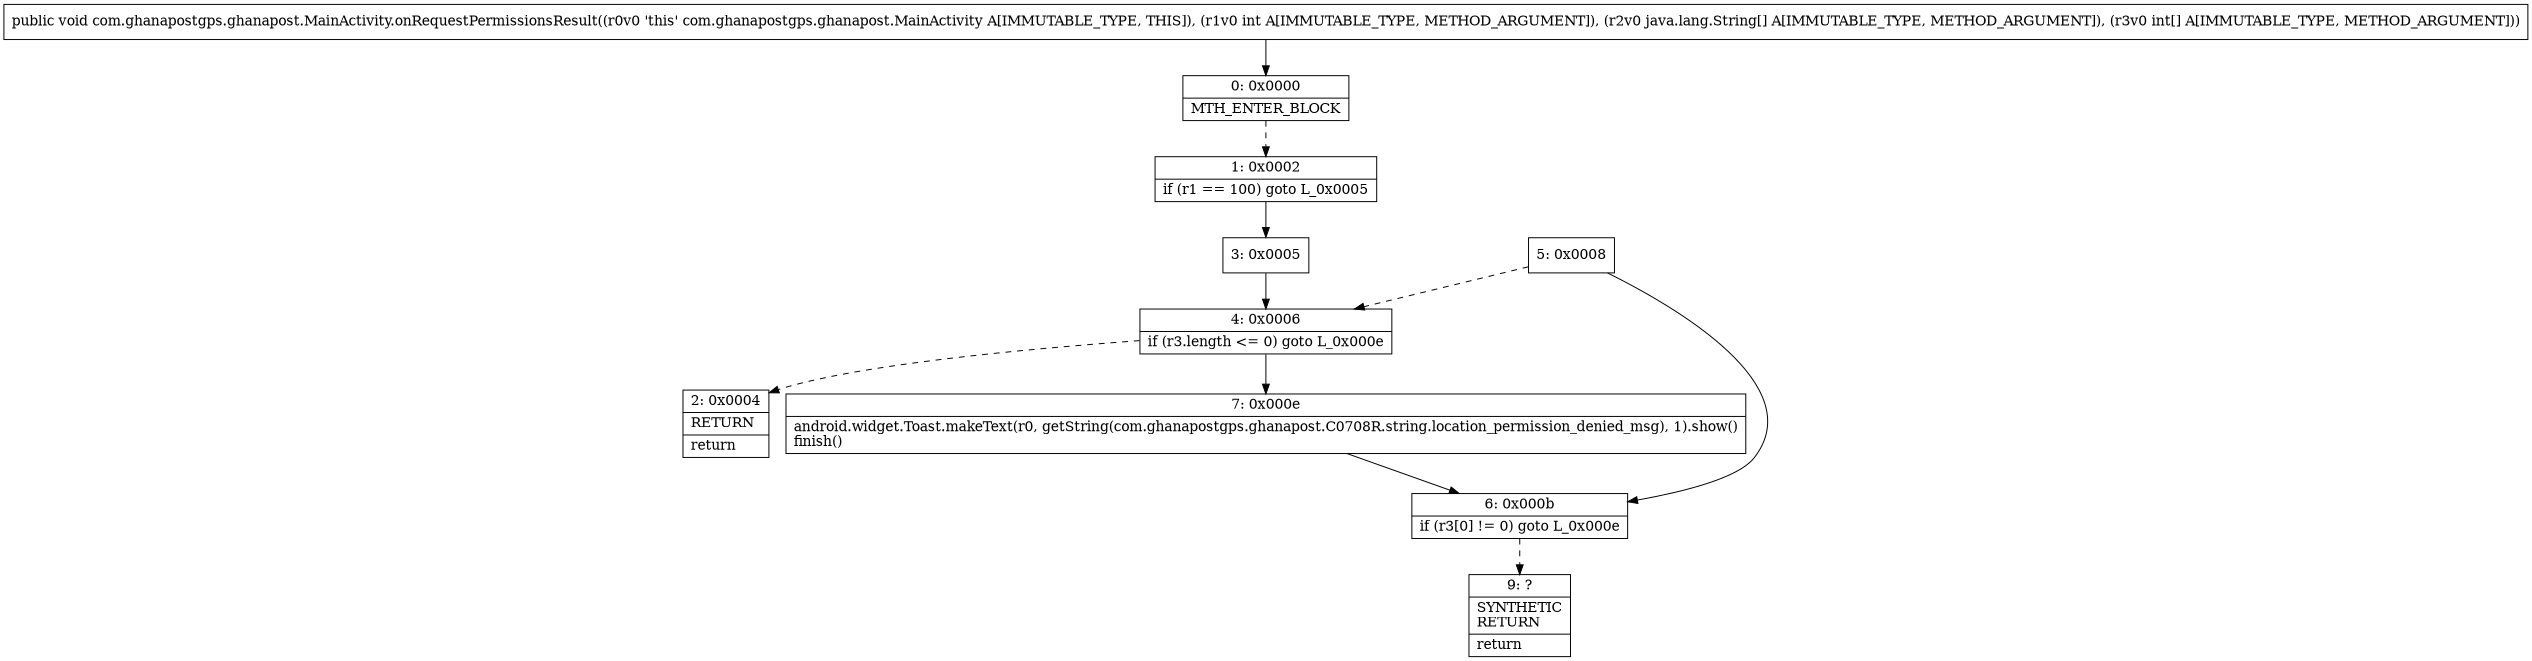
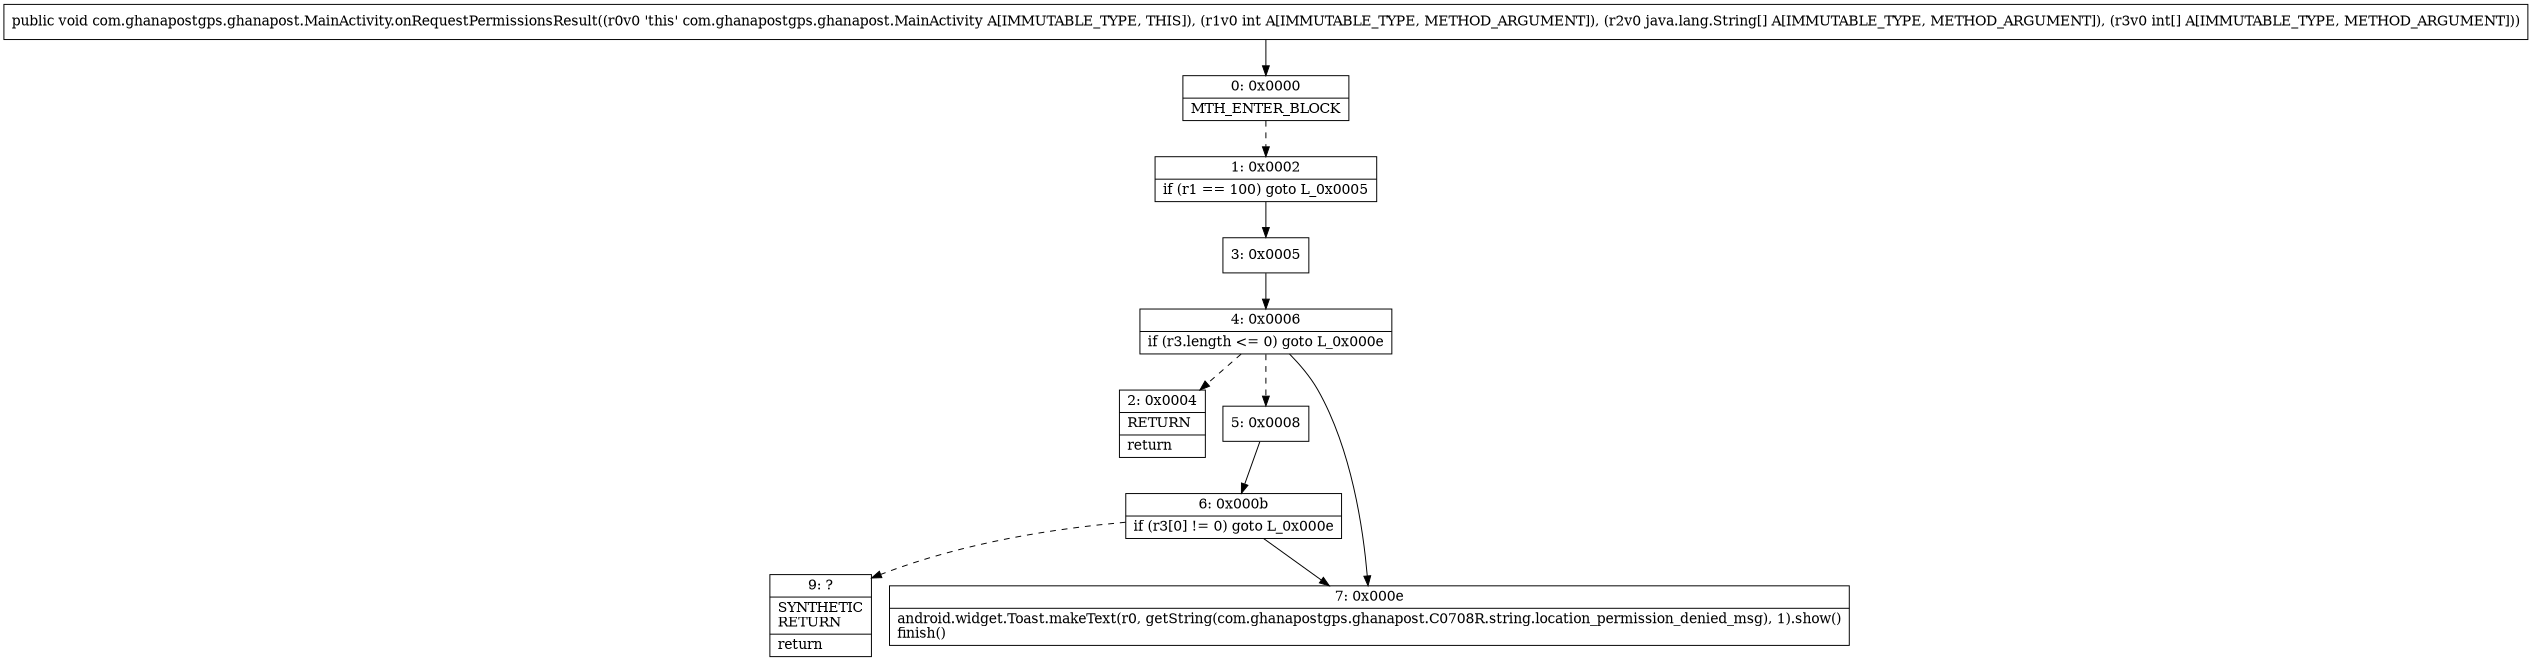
  digraph {
    node [shape=record]
    n1 [label="{0\:\ 0x0000|MTH_ENTER_BLOCK\l}"]
    n2 [label="{1\:\ 0x0002|if (r1 == 100) goto L_0x0005\l}"]
    n3 [label="{3\:\ 0x0005}"]
    n4 [label="{2\:\ 0x0004|RETURN\l|return\l}"]
    n5 [label="{4\:\ 0x0006|if (r3.length \<= 0) goto L_0x000e\l}"]
    n6 [label="{5\:\ 0x0008}"]
    n7 [label="{7\:\ 0x000e|android.widget.Toast.makeText(r0, getString(com.ghanapostgps.ghanapost.C0708R.string.location_permission_denied_msg), 1).show()\lfinish()\l}"]
    n8 [label="{6\:\ 0x000b|if (r3[0] != 0) goto L_0x000e\l}"]
    n9 [label="{9\:\ ?|SYNTHETIC\lRETURN\l|return\l}"]
    n10 [label="{public void com.ghanapostgps.ghanapost.MainActivity.onRequestPermissionsResult((r0v0 'this' com.ghanapostgps.ghanapost.MainActivity A[IMMUTABLE_TYPE, THIS]), (r1v0 int A[IMMUTABLE_TYPE, METHOD_ARGUMENT]), (r2v0 java.lang.String[] A[IMMUTABLE_TYPE, METHOD_ARGUMENT]), (r3v0 int[] A[IMMUTABLE_TYPE, METHOD_ARGUMENT])) }"]
    n1 -> n2 [style=dashed]
    n2 -> n3
    n3 -> n5
    n5 -> n4 [style=dashed]
-   n6 -> n5 [style=dashed]
+   n5 -> n6 [style=dashed]
    n5 -> n7
    n6 -> n8
-   n7 -> n8
+   n8 -> n7
    n8 -> n9 [style=dashed]
    n10 -> n1
  }
